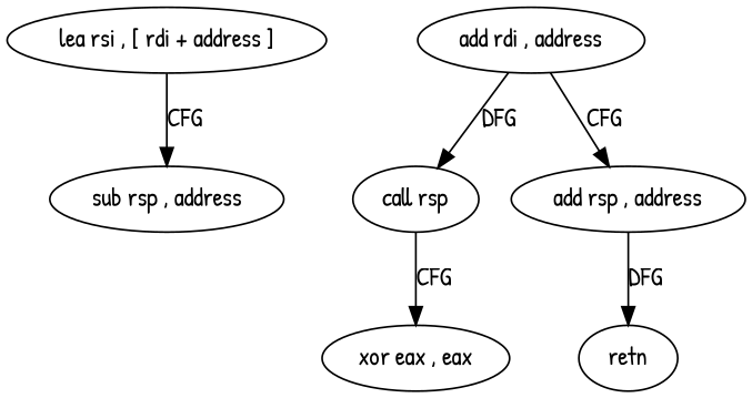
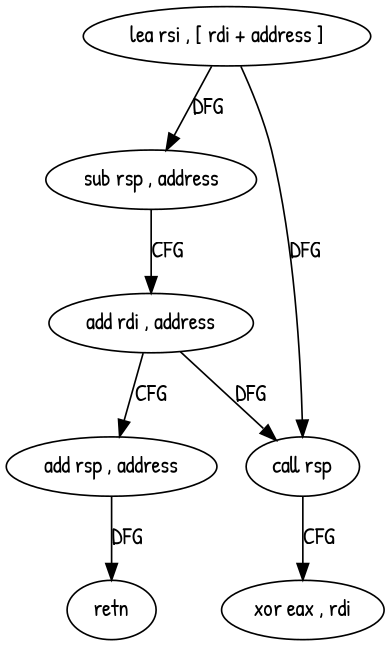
  digraph {
    fontname="Patrick Hand"
    node [fontname="Patrick Hand"]
    edge [fontname="Patrick Hand"]
    n1 [label="lea rsi , [ rdi + address ]"]
    n2 [label="sub rsp , address"]
    n3 [label="call rsp"]
    n4 [label="add rdi , address"]
-   n5 [label="xor eax , eax"]
+   n5 [label="xor eax , rdi"]
    n6 [label="add rsp , address"]
    n7 [label=retn]
-   n1 -> n2 [label=CFG]
+   n1 -> n2 [label=DFG]
+   n1 -> n3 [label=DFG]
+   n2 -> n4 [label=CFG]
    n3 -> n5 [label=CFG]
    n4 -> n3 [label=DFG]
    n4 -> n6 [label=CFG]
    n6 -> n7 [label=DFG]
  }
